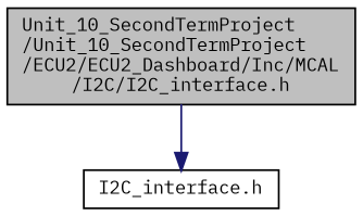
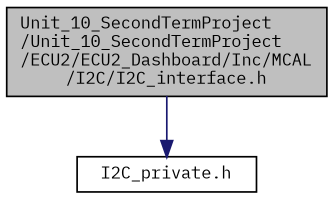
  digraph {
    fontname="IBM Plex Mono"
    node [color=black fontname="IBM Plex Mono" fontsize=10 shape=record style=filled]
    n1 [fillcolor=grey75 fontcolor=black height=0.2 label="Unit_10_SecondTermProject\l/Unit_10_SecondTermProject\l/ECU2/ECU2_Dashboard/Inc/MCAL\l/I2C/I2C_interface.h" width=0.4]
-   n2 [fillcolor=white height=0.2 label="I2C_interface.h" width=0.4]
+   n2 [fillcolor=white height=0.2 label="I2C_private.h" width=0.4]
    n1 -> n2 [color=midnightblue fontname="IBM Plex Mono" fontsize=10 labelfontname=Helvetica labelfontsize=10 style=solid]
  }
